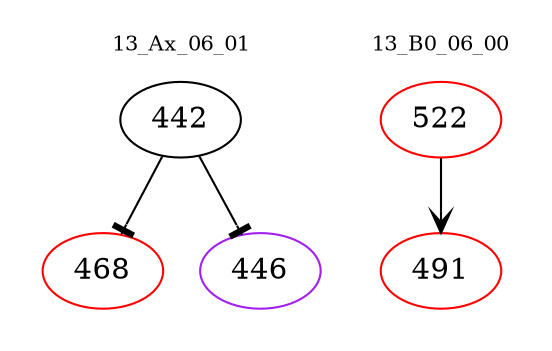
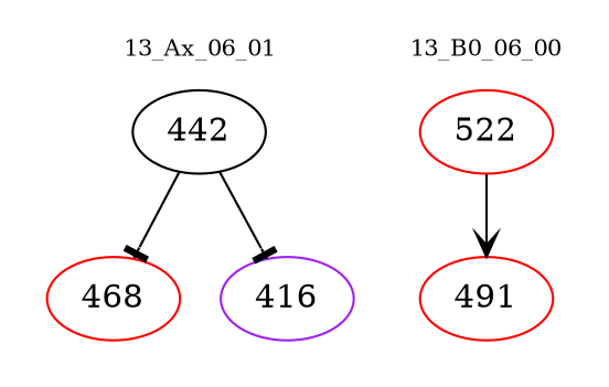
  digraph {
    node [color=red]
    edge [arrowhead=tee color=black]
    n1 [color=black label=442]
    n2 [label=468]
-   n3 [color=purple label=446]
+   n3 [color=purple label=416]
    n4 [label=522]
    n5 [label=491]
    subgraph cluster_1 {
      color=white
      fontsize=10
      label="13_Ax_06_01"
      n1
      n2
      n3
    }
    subgraph cluster_2 {
      color=white
      fontsize=10
      label="13_B0_06_00"
      n4
      n5
    }
    n1 -> n2
    n1 -> n3
    n4 -> n5 [arrowhead=vee]
  }
